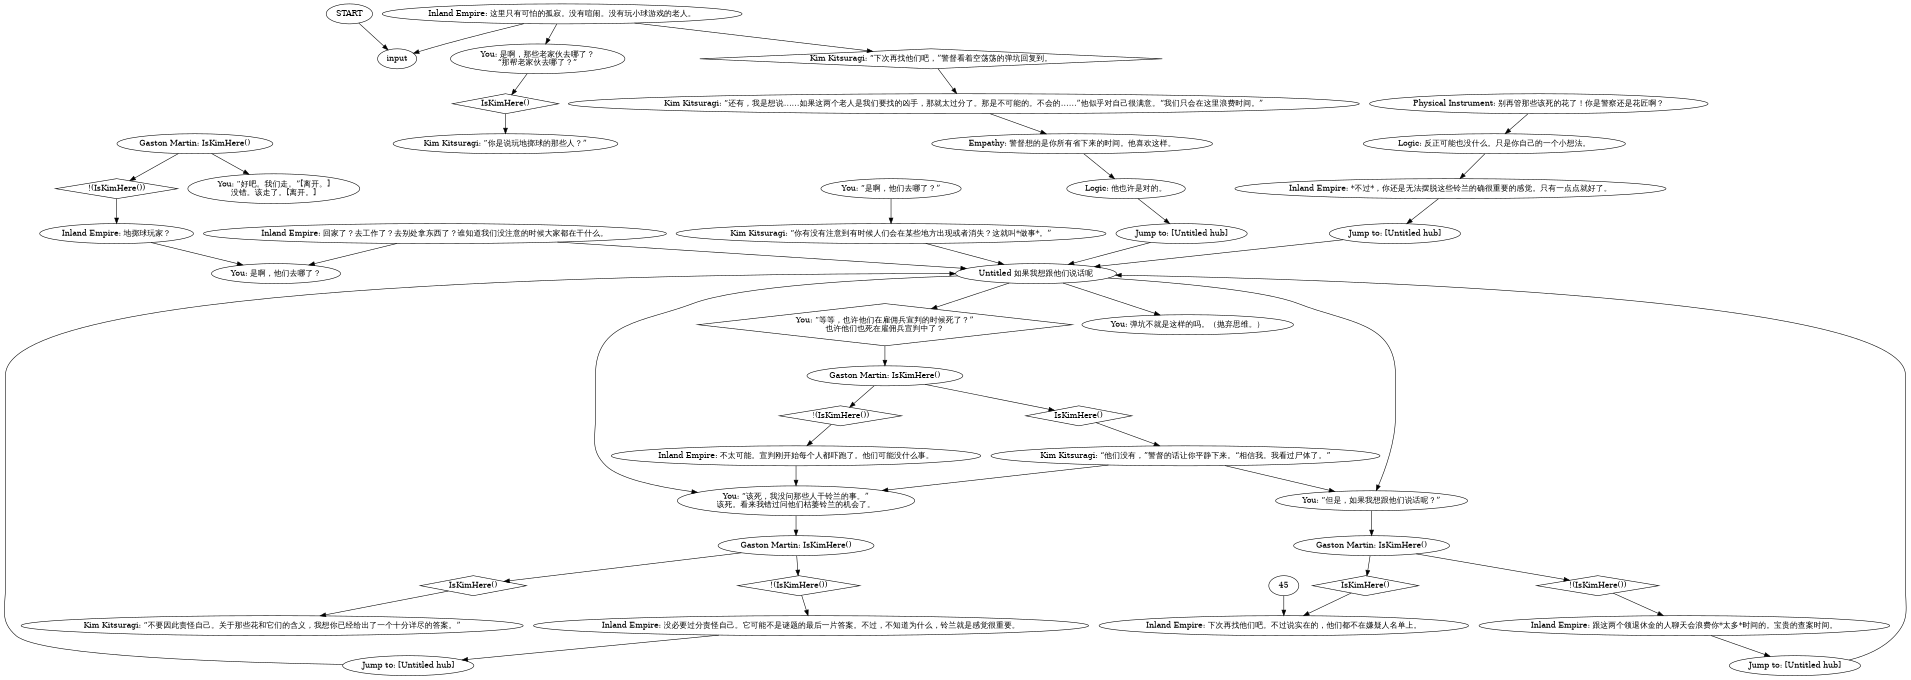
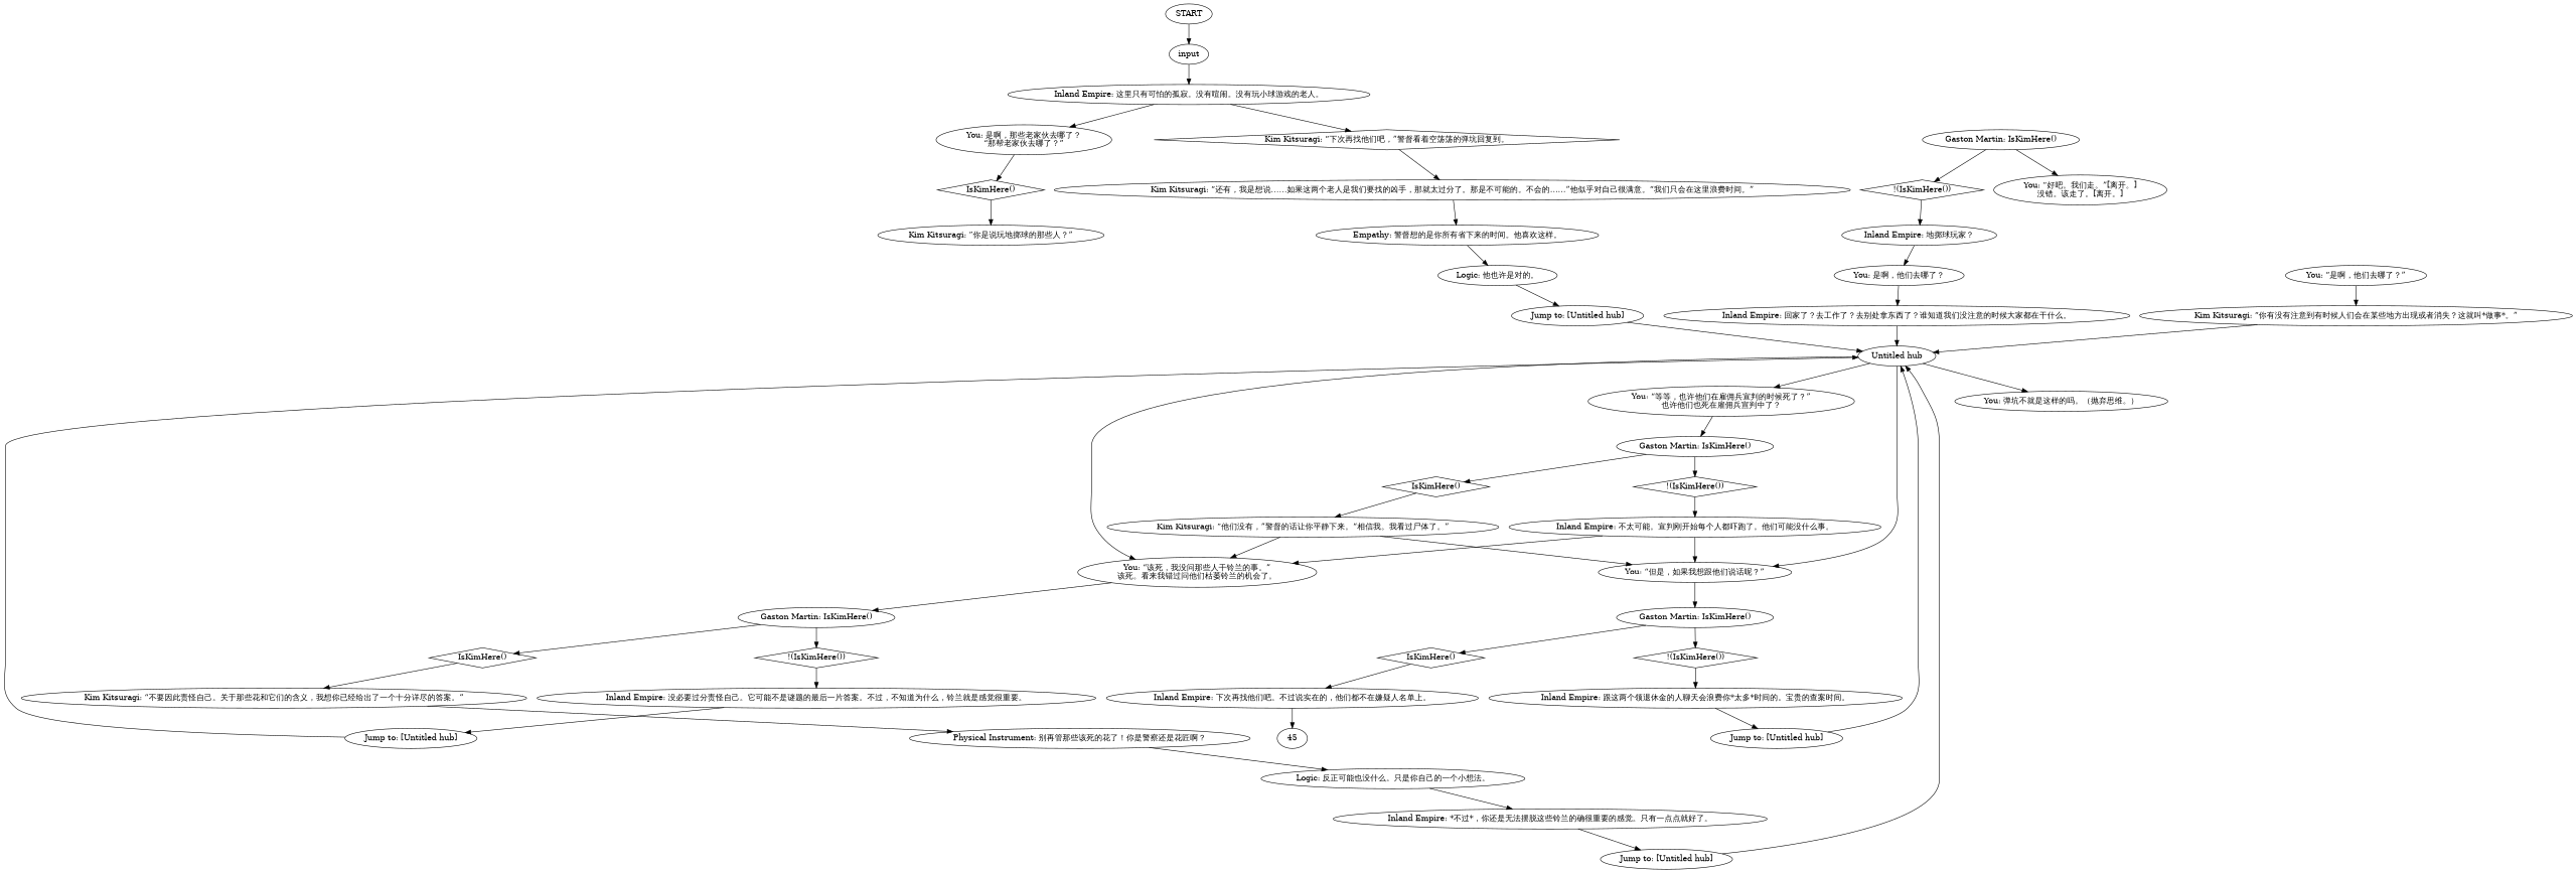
  digraph {
    n1 [label=START]
    n2 [label=input]
    n3 [label="Inland Empire: 这里只有可怕的孤寂。没有喧闹。没有玩小球游戏的老人。"]
    n4 [label="You: 是啊，那些老家伙去哪了？\n“那帮老家伙去哪了？”"]
    n5 [label="Kim Kitsuragi: “下次再找他们吧，”警督看着空荡荡的弹坑回复到。" shape=diamond]
    n6 [label="Jump to: [Untitled hub]"]
-   n7 [label="Untitled 如果我想跟他们说话呢"]
-   n8 [label="You: “等等，也许他们在雇佣兵宣判的时候死了？”\n也许他们也死在雇佣兵宣判中了？" shape=diamond]
+   n7 [label="Untitled hub"]
+   n8 [label="You: “等等，也许他们在雇佣兵宣判的时候死了？”\n也许他们也死在雇佣兵宣判中了？"]
    n9 [label="You: “该死，我没问那些人干铃兰的事。”\n该死。看来我错过问他们枯萎铃兰的机会了。"]
    n10 [label="You: “但是，如果我想跟他们说话呢？”"]
    n11 [label="You: 弹坑不就是这样的吗。（抛弃思维。）"]
    n12 [label="Inland Empire: 没必要过分责怪自己。它可能不是谜题的最后一片答案。不过，不知道为什么，铃兰就是感觉很重要。"]
    n13 [label="Jump to: [Untitled hub]"]
    n14 [label="Gaston Martin: IsKimHere()"]
    n15 [label="Gaston Martin: IsKimHere()"]
    n16 [label="Gaston Martin: IsKimHere()"]
    n17 [label="Inland Empire: 地掷球玩家？"]
    n18 [label="You: 是啊，他们去哪了？"]
    n19 [label="Inland Empire: 回家了？去工作了？去别处拿东西了？谁知道我们没注意的时候大家都在干什么。"]
    n20 [label="IsKimHere()" shape=diamond]
    n21 [label="!(IsKimHere())" shape=diamond]
    n22 [label="Kim Kitsuragi: “还有，我是想说……如果这两个老人是我们要找的凶手，那就太过分了。那是不可能的。不会的……”他似乎对自己很满意。“我们只会在这里浪费时间。”"]
    n23 [label="Empathy: 警督想的是你所有省下来的时间。他喜欢这样。"]
    n24 [label="Logic: 他也许是对的。"]
    n25 [label="IsKimHere()" shape=diamond]
    n26 [label="!(IsKimHere())" shape=diamond]
    n27 [label="Kim Kitsuragi: “不要因此责怪自己。关于那些花和它们的含义，我想你已经给出了一个十分详尽的答案。”"]
    n28 [label="Physical Instrument: 别再管那些该死的花了！你是警察还是花匠啊？"]
    n29 [label="Jump to: [Untitled hub]"]
    n30 [label="IsKimHere()" shape=diamond]
    n31 [label="!(IsKimHere())" shape=diamond]
    n32 [label="IsKimHere()" shape=diamond]
    n33 [label="Inland Empire: *不过*，你还是无法摆脱这些铃兰的确很重要的感觉。只有一点点就好了。"]
    n34 [label="Jump to: [Untitled hub]"]
    n35 [label="Logic: 反正可能也没什么。只是你自己的一个小想法。"]
    n36 [label="Kim Kitsuragi: “他们没有，”警督的话让你平静下来。“相信我。我看过尸体了。”"]
    n37 [label="Kim Kitsuragi: ”你是说玩地掷球的那些人？”"]
    n38 [label="You: “是啊，他们去哪了？”"]
    n39 [label="Kim Kitsuragi: “你有没有注意到有时候人们会在某些地方出现或者消失？这就叫*做事*。”"]
    n40 [label="Inland Empire: 不太可能。宣判刚开始每个人都吓跑了。他们可能没什么事。"]
    n41 [label="Inland Empire: 下次再找他们吧。不过说实在的，他们都不在嫌疑人名单上。"]
    n42 [label="Inland Empire: 跟这两个领退休金的人聊天会浪费你*太多*时间的。宝贵的查案时间。"]
    45
    n44 [label="Gaston Martin: IsKimHere()"]
    n45 [label="!(IsKimHere())" shape=diamond]
    n46 [label="You: “好吧。我们走。”[离开。]\n没错。该走了。[离开。]"]
    n1 -> n2
-   n3 -> n2
+   n2 -> n3
    n3 -> n4
    n3 -> n5
    n4 -> n32
    n5 -> n22
    n6 -> n7
    n7 -> n8
    n7 -> n9
    n7 -> n10
    n7 -> n11
    n8 -> n14
    n9 -> n15
    n10 -> n16
    n12 -> n13
    n13 -> n7
    n14 -> n20
    n14 -> n21
    n15 -> n25
    n15 -> n26
    n16 -> n30
    n16 -> n31
    n17 -> n18
-   n19 -> n18
+   n18 -> n19
    n19 -> n7
    n20 -> n36
    n21 -> n40
    n22 -> n23
    n23 -> n24
    n24 -> n6
    n25 -> n27
    n26 -> n12
+   n27 -> n28
    n28 -> n35
    n29 -> n7
    n30 -> n41
    n31 -> n42
    n32 -> n37
    n33 -> n34
    n34 -> n7
    n35 -> n33
    n36 -> n9
    n36 -> n10
    n38 -> n39
    n39 -> n7
    n40 -> n9
-   45 -> n41
+   n40 -> n10
+   n41 -> 45
    n42 -> n29
    n44 -> n45
    n44 -> n46
    n45 -> n17
  }
